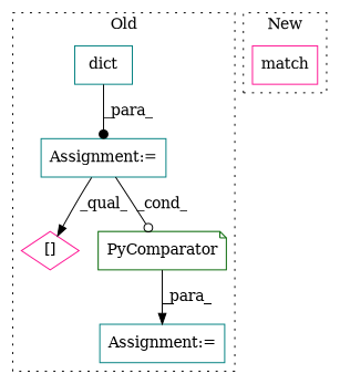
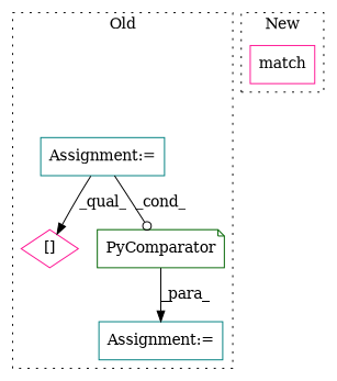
  digraph {
    node [a=32 shape=box color=teal]
    edge [arrowhead=normal]
-   n1 [l="23,-10" label=dict s="3206,3395"]
    n2 [a=2 l="7,1" label="[]" s="3420,3428" shape=diamond color=deeppink]
    n3 [a=113 l=85 label=PyComparator s=3493 shape=note color=darkgreen]
    n4 [a=7 l=1 label="Assignment:=" s=3205]
    n5 [a=7 l=14 label="Assignment:=" s=3406]
    n6 [l="6,1" label=match s="3541,3562" color=deeppink]
    subgraph cluster_1 {
      label=Old
      style=dotted
-     n1
      n2
      n3
      n4
      n5
    }
    subgraph cluster_2 {
      label=New
      style=dotted
      n6
    }
-   n1 -> n4 [label=_para_ arrowhead=dot]
    n3 -> n5 [label=_para_]
    n4 -> n2 [label=_qual_]
    n4 -> n3 [label=_cond_ arrowhead=odot]
  }
